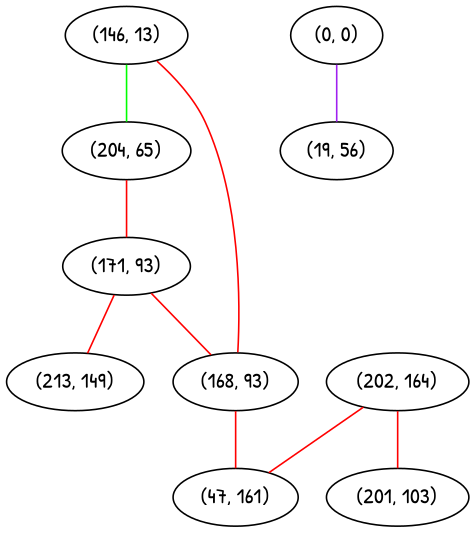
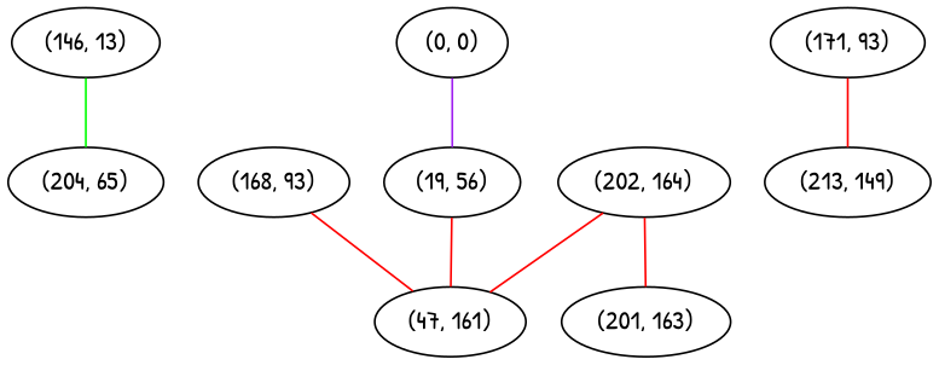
  graph {
    fontname="Patrick Hand"
    node [fontname="Patrick Hand"]
    edge [color=red fontname="Patrick Hand" weight=1]
    "(146, 13)"
    "(204, 65)"
    "(168, 93)"
    "(171, 93)"
    "(47, 161)"
    n6 [label="(19, 56)"]
    "(0, 0)"
    "(213, 149)"
    "(202, 164)"
-   "(201, 163)" [label="(201, 103)"]
+   "(201, 163)"
    "(146, 13)" -- "(204, 65)" [color=green weight=2]
-   "(146, 13)" -- "(168, 93)"
-   "(204, 65)" -- "(171, 93)"
    "(168, 93)" -- "(47, 161)"
-   "(171, 93)" -- "(168, 93)"
    "(171, 93)" -- "(213, 149)"
+   n6 -- "(47, 161)"
    "(0, 0)" -- n6 [color=purple weight=4]
    "(202, 164)" -- "(47, 161)"
    "(202, 164)" -- "(201, 163)"
  }
